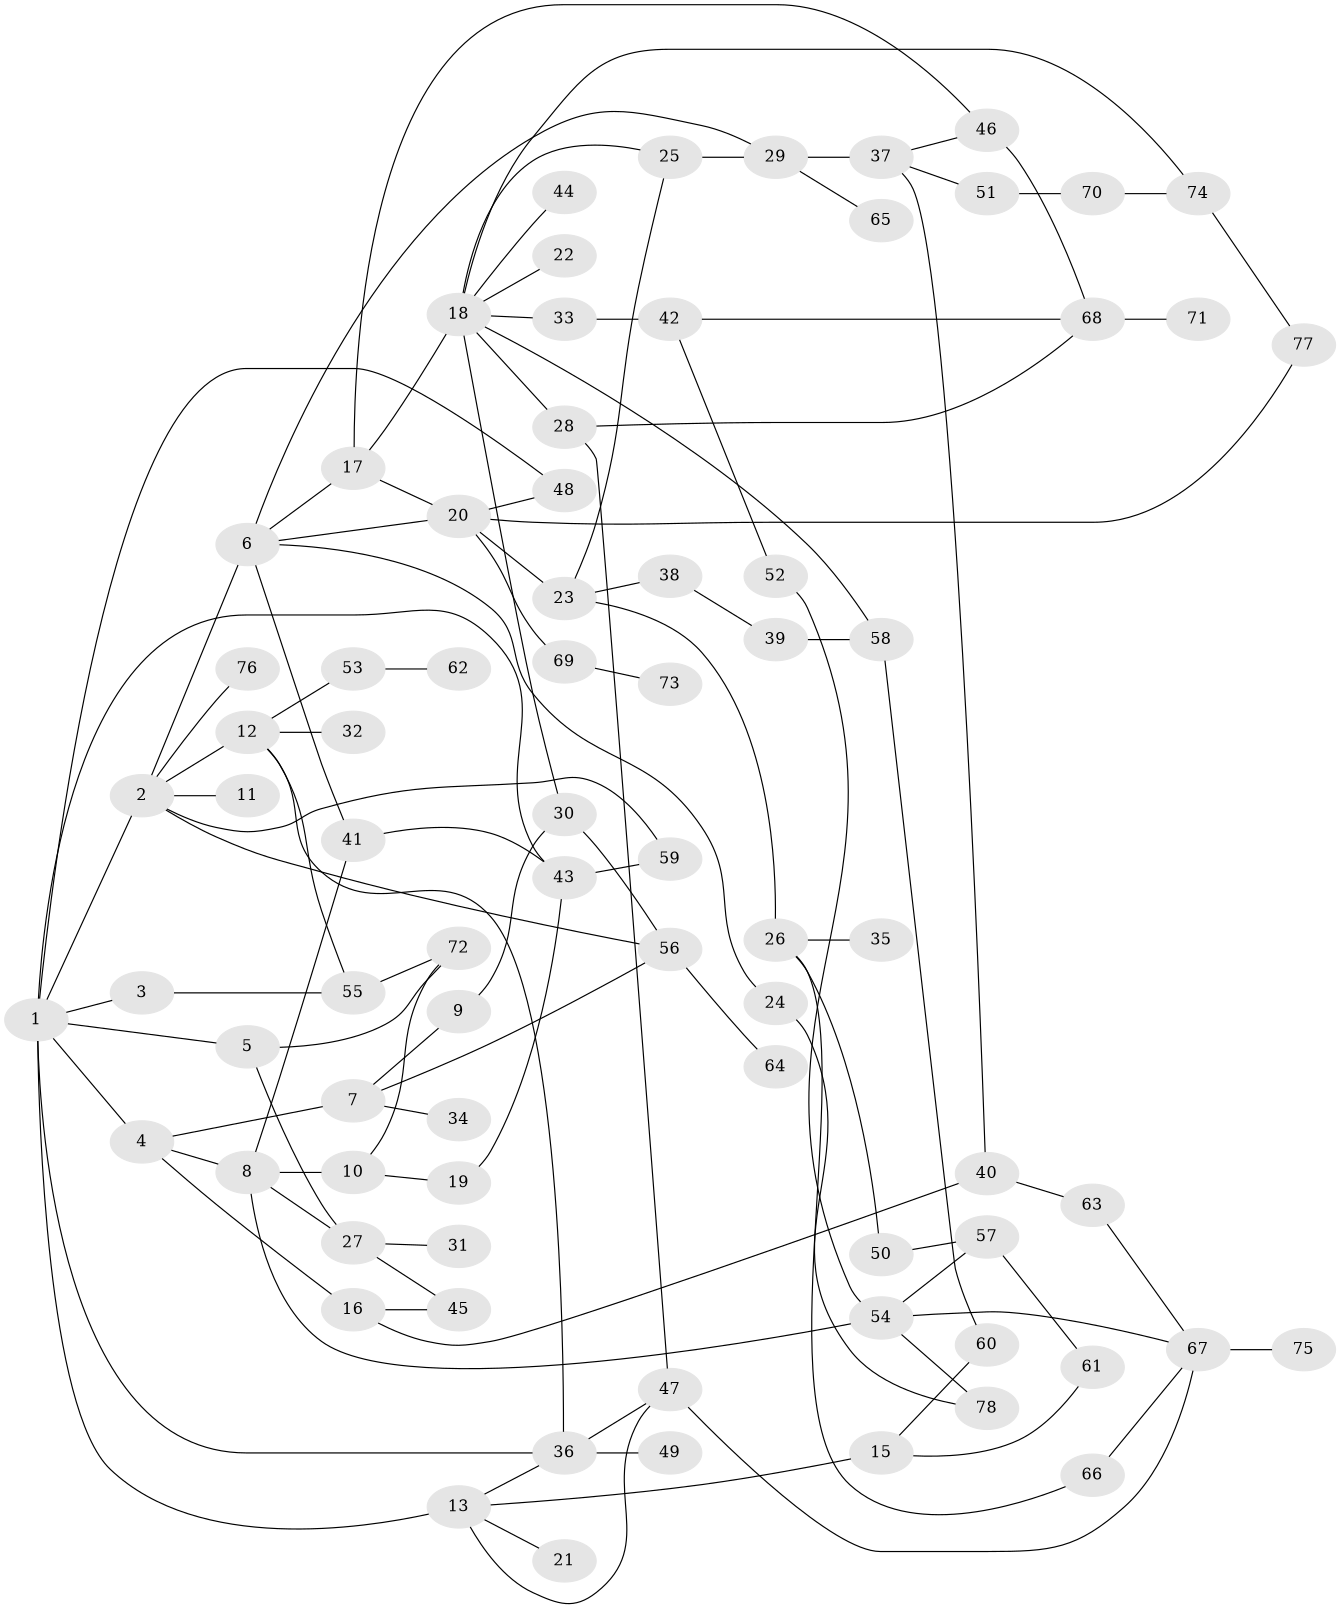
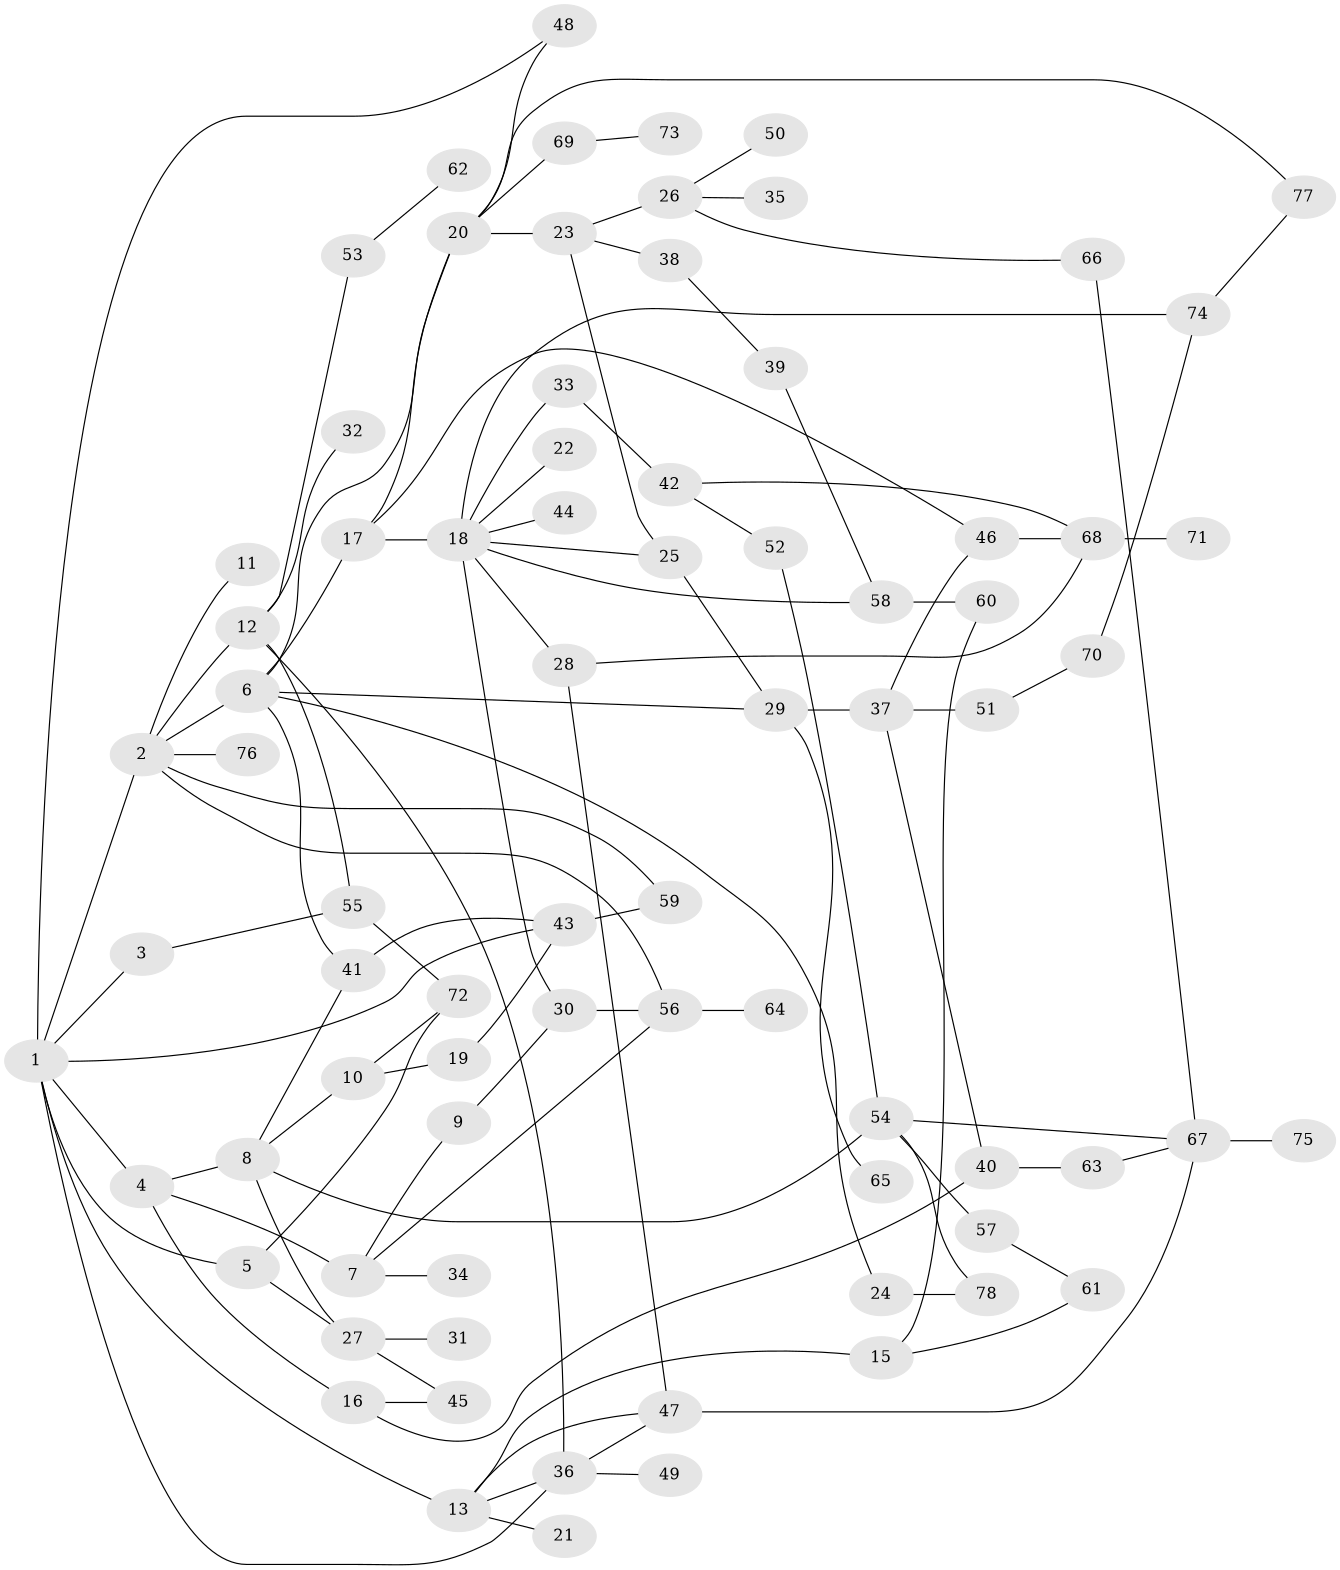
  graph {
    rankdir=LR
    node [color=gray90 style=filled]
    1
    2
    3
    4
    5
    13
    36
    43
    48
    6
    11
    12
    56
    59
    76
    55
    7
    8
    16
    27
    72
    15
    21
    47
    49
    17
    20
    24
    29
    41
    32
    53
    64
    9
    34
    10
    54
    40
    45
    31
    18
    46
    23
    69
    77
    78
    37
    65
    30
    19
    67
    57
    62
    60
    61
    25
    63
    22
    28
    33
    44
    58
    74
    68
    42
    26
    38
    73
    35
    50
    66
    39
    71
    51
    52
    70
    75
    1 -- 2
    1 -- 3
    1 -- 4
    1 -- 5
    1 -- 13
    1 -- 36
    1 -- 43
    1 -- 48
    2 -- 6
    2 -- 11
    2 -- 12
    2 -- 56
    2 -- 59
    2 -- 76
    3 -- 55
    4 -- 7
    4 -- 8
    4 -- 16
    5 -- 27
    5 -- 72
    13 -- 36
    13 -- 15
    13 -- 21
    13 -- 47
    36 -- 47
    36 -- 49
    43 -- 59
    6 -- 17
    6 -- 20
    6 -- 24
    6 -- 29
    6 -- 41
    12 -- 36
    12 -- 55
    12 -- 32
    12 -- 53
    56 -- 64
    55 -- 72
    7 -- 56
    7 -- 9
    7 -- 34
    8 -- 27
    8 -- 41
    8 -- 10
    8 -- 54
    16 -- 40
    16 -- 45
    27 -- 45
    27 -- 31
    15 -- 60
    15 -- 61
    47 -- 67
    17 -- 20
    17 -- 18
    17 -- 46
    20 -- 48
    20 -- 23
    20 -- 69
    20 -- 77
    24 -- 78
    29 -- 37
    29 -- 65
    41 -- 43
    53 -- 62
    9 -- 30
    10 -- 72
    10 -- 19
    54 -- 78
    54 -- 67
    54 -- 57
    40 -- 63
    18 -- 30
    18 -- 25
    18 -- 22
    18 -- 28
    18 -- 33
    18 -- 44
    18 -- 58
    18 -- 74
    46 -- 68
    23 -- 25
    23 -- 26
    23 -- 38
    69 -- 73
    37 -- 40
    37 -- 46
    37 -- 51
    30 -- 56
    19 -- 43
    67 -- 75
    57 -- 61
    25 -- 29
    63 -- 67
    28 -- 47
    28 -- 68
    33 -- 42
    58 -- 60
    74 -- 77
    68 -- 71
    42 -- 68
    42 -- 52
    26 -- 35
    26 -- 50
    26 -- 66
    38 -- 39
-   50 -- 57
    66 -- 67
    39 -- 58
    51 -- 70
    52 -- 54
    70 -- 74
  }
